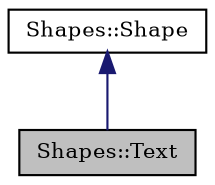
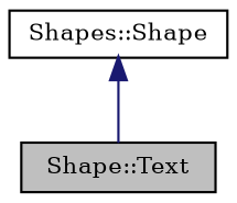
  digraph {
    fontname="DejaVu Serif"
    node [color=black fontname="DejaVu Serif" fontsize=10 shape=record style=filled]
-   n1 [fillcolor=grey75 fontcolor=black height=0.2 label="Shapes::Text" width=0.4]
+   n1 [fillcolor=grey75 fontcolor=black height=0.2 label="Shape::Text" width=0.4]
    n2 [fillcolor=white height=0.2 label="Shapes::Shape" width=0.4]
    n2 -> n1 [color=midnightblue dir=back fontname="DejaVu Serif" fontsize=10 labelfontname=Helvetica labelfontsize=10 style=solid]
  }
